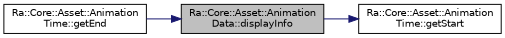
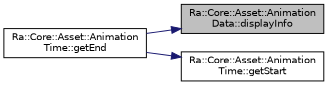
  digraph {
    rankdir=LR
    node [color=black fillcolor=white fontname=Helvetica fontsize=10 shape=record style=filled]
    edge [color=midnightblue fontname=Helvetica fontsize=10 labelfontname=Helvetica labelfontsize=10 style=solid]
    n1 [fillcolor=grey75 fontcolor=black height=0.2 label="Ra::Core::Asset::Animation\lData::displayInfo" width=0.4]
    n2 [height=0.2 label="Ra::Core::Asset::Animation\lTime::getStart" width=0.4]
    n3 [height=0.2 label="Ra::Core::Asset::Animation\lTime::getEnd" width=0.4]
-   n1 -> n2
+   n3 -> n2
    n3 -> n1
  }
